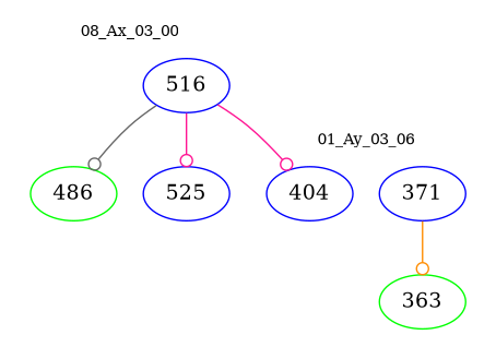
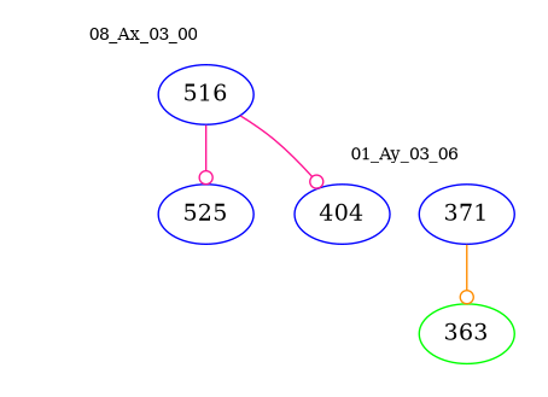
  digraph {
    node [color=blue]
    edge [arrowhead=odot color=deeppink]
    n1 [label=516]
-   n2 [color=green label=486]
    n3 [label=525]
    n4 [label=371]
    n5 [color=green label=363]
    n6 [label=404]
    subgraph cluster_1 {
      color=white
      fontsize=10
      label="08_Ax_03_00"
      n1
-     n2
      n3
    }
    subgraph cluster_2 {
      color=white
      fontsize=10
      label="01_Ay_03_06"
      n4
      n5
      n6
    }
-   n1 -> n2 [color=gray40]
    n1 -> n3
    n1 -> n6
    n4 -> n5 [color=darkorange]
  }
